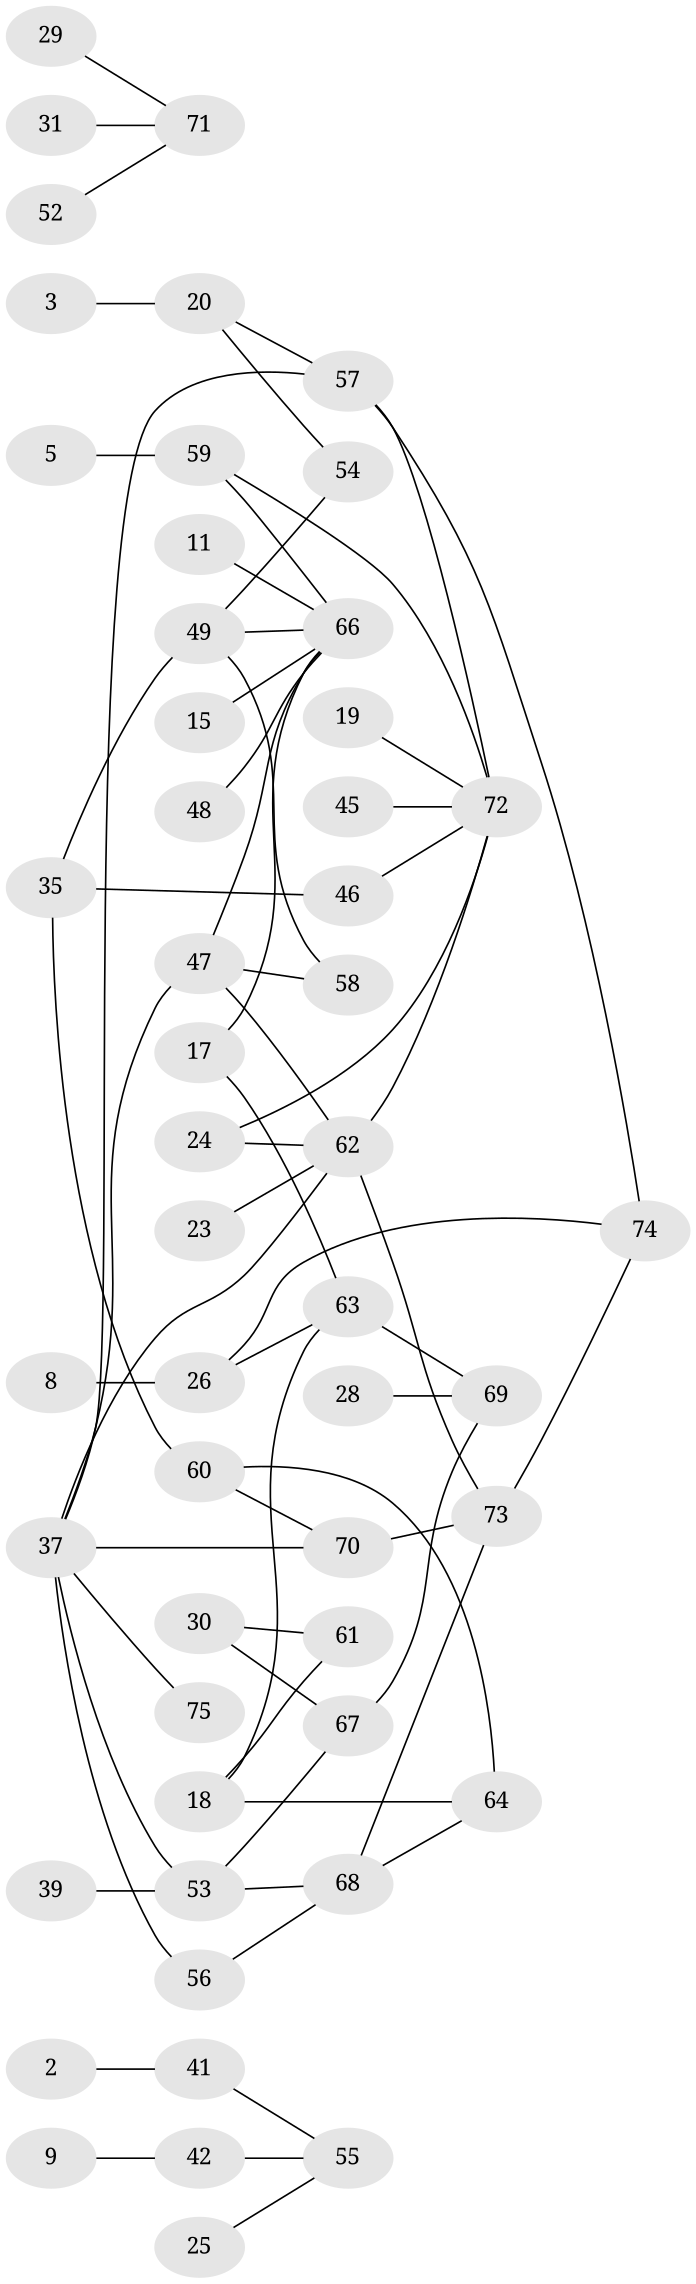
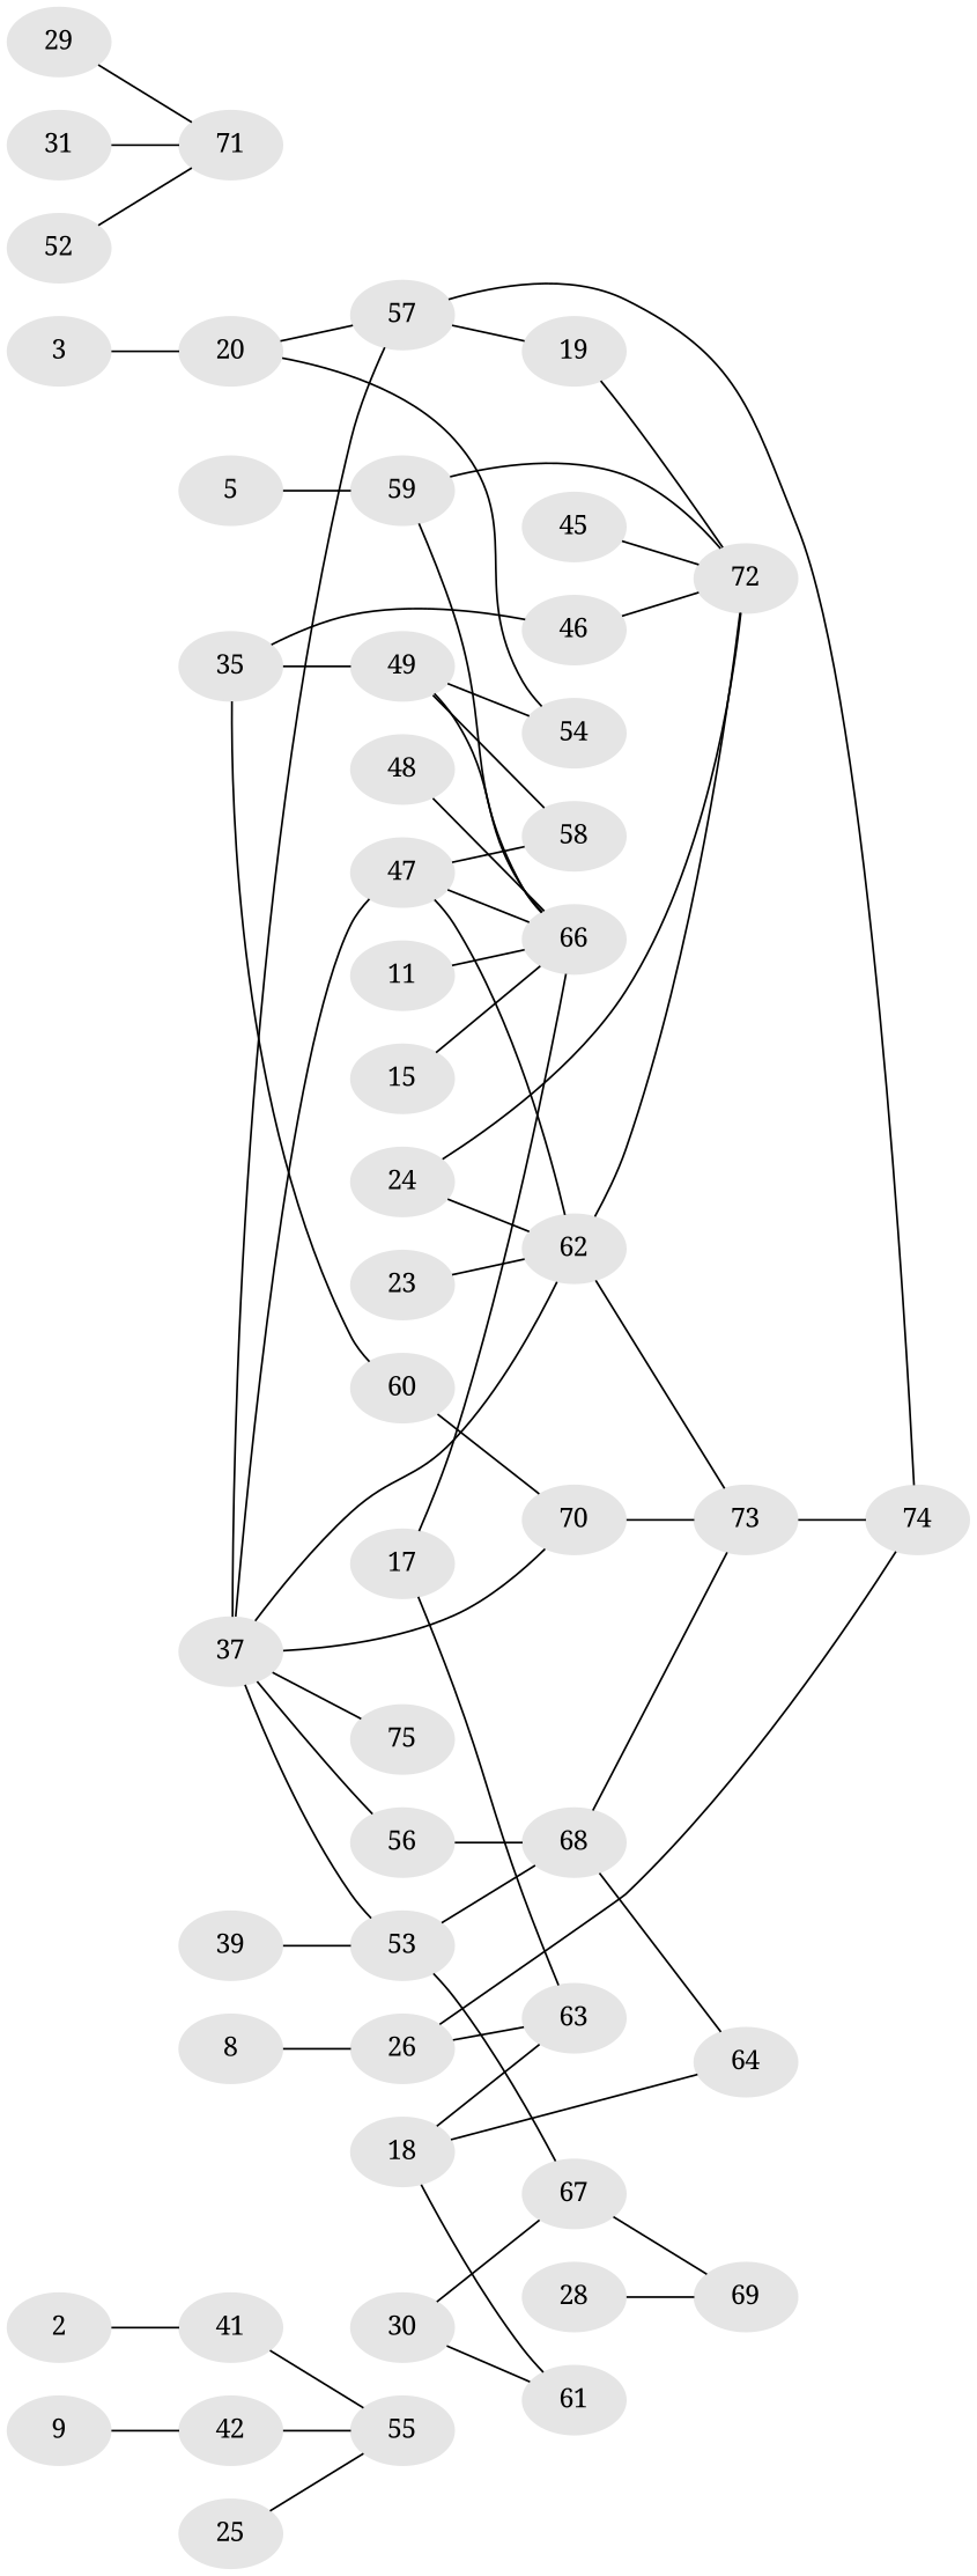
  graph {
    fontname="Noto Serif"
    rankdir=LR
    node [color=gray90 fontname="Noto Serif" style=filled]
    edge [fontname="Noto Serif" weight=1.0]
    2
    41
    55
    3
    20
    54
    57
    5
    59
    66
    72
    8
    26
    63
    74
    9
    42
    11
    15
    18
    61
    64
    69
    19
    23
    62
    73
    24
    25
    60
    70
    n32 [label=17]
    28
    29
    71
    30
    67
    31
    35
    46
    49
    58
    37
    47
    53
    56
    75
    68
    n49 [label=48]
    39
    45
    52
    2 -- 41
    41 -- 55
    3 -- 20
    20 -- 54
    20 -- 57
-   57 -- 72
+   57 -- 19
    57 -- 74
    5 -- 59
    59 -- 66
    59 -- 72
    8 -- 26
    26 -- 63
    26 -- 74
-   63 -- 69
    9 -- 42
    42 -- 55
    11 -- 66
    15 -- 66
    18 -- 63
    18 -- 61
    18 -- 64
    19 -- 72
    23 -- 62
    62 -- 72
    62 -- 73
    73 -- 74
    24 -- 72
    24 -- 62
    25 -- 55
-   60 -- 64
    60 -- 70
    70 -- 73
    n32 -- 66
    n32 -- 63
    28 -- 69 [weight=2.0]
    29 -- 71
    30 -- 61
    30 -- 67
    67 -- 69
    31 -- 71
    35 -- 60
    35 -- 46
    35 -- 49
    46 -- 72
    49 -- 54
    49 -- 66
    49 -- 58
    37 -- 57
    37 -- 62
    37 -- 70
    37 -- 47
    37 -- 53
    37 -- 56
    37 -- 75
    47 -- 66
    47 -- 62
    47 -- 58
    53 -- 67
    53 -- 68
    56 -- 68
    68 -- 64
    68 -- 73
    n49 -- 66
    39 -- 53
    45 -- 72
    52 -- 71
  }
